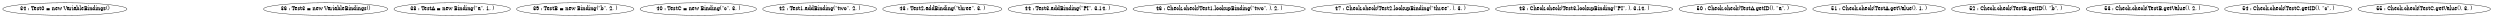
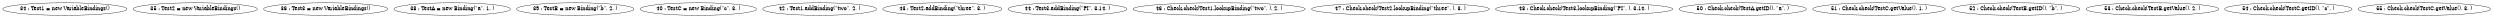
  digraph {
-   "34 : Test1 = new VariableBindings()" [label="34 : Test0 = new VariableBindings()"]
+   "34 : Test1 = new VariableBindings()"
+   "35 : Test2 = new VariableBindings()"
    "36 : Test3 = new VariableBindings()"
    "38 : TestA = new Binding(\"a\", 1, )"
    "39 : TestB = new Binding(\"b\", 2, )"
    "40 : TestC = new Binding(\"c\", 3, )"
    "42 : Test1.addBinding(\"two\", 2, )"
    "43 : Test2.addBinding(\"three\", 3, )"
    "44 : Test3.addBinding(\"PI\", 3.14, )"
    "46 : Check.check(Test1.lookupBinding(\"two\", ), 2, )"
    "47 : Check.check(Test2.lookupBinding(\"three\", ), 3, )"
    "48 : Check.check(Test3.lookupBinding(\"PI\", ), 3.14, )"
    "50 : Check.check(TestA.getID(), \"a\", )"
-   "51 : Check.check(TestA.getValue(), 1, )"
+   "51 : Check.check(TestA.getValue(), 1, )" [label="51 : Check.check(TestC.getValue(), 1, )"]
    "52 : Check.check(TestB.getID(), \"b\", )"
    "53 : Check.check(TestB.getValue(), 2, )"
    "54 : Check.check(TestC.getID(), \"c\", )"
    "55 : Check.check(TestC.getValue(), 3, )"
  }
